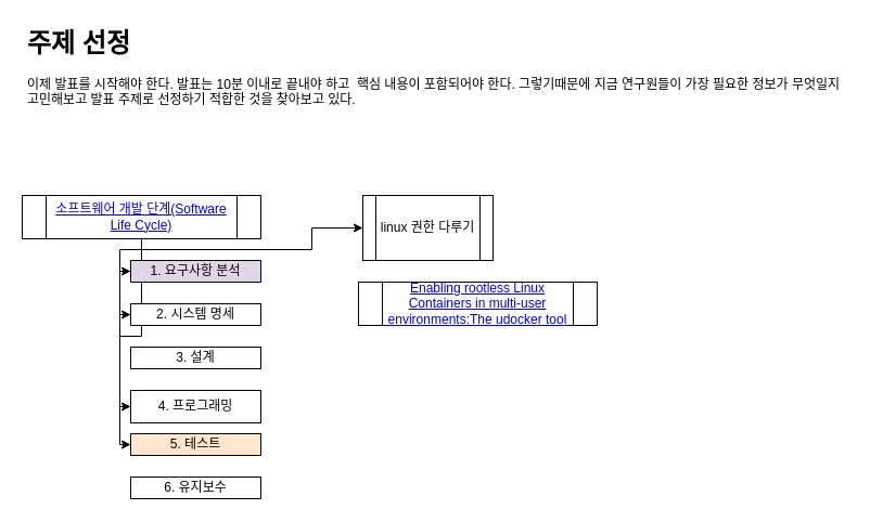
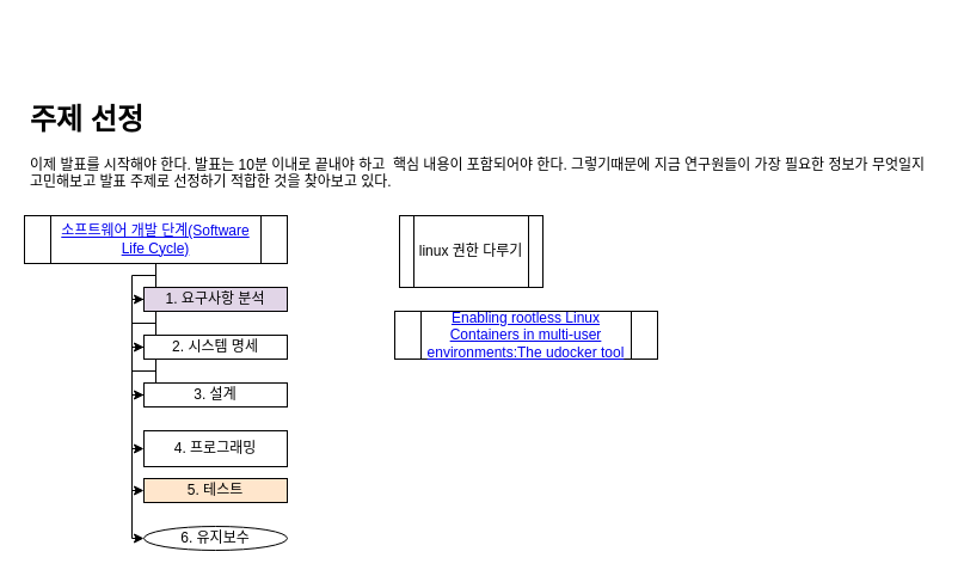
  <mxCell id="0" />
  <mxCell id="1" parent="0" />
- <mxCell id="2" value="&lt;h1&gt;주제 선정&lt;/h1&gt;&lt;p&gt;이제 발표를 시작해야 한다. 발표는 10분 이내로 끝내야 하고&amp;nbsp; 핵심 내용이 포함되어야 한다. 그렇기때문에 지금 연구원들이 가장 필요한 정보가 무엇일지 고민해보고 발표 주제로 선정하기 적합한 것을 찾아보고 있다.&lt;/p&gt;" style="text;html=1;strokeColor=none;fillColor=none;spacing=5;spacingTop=-20;whiteSpace=wrap;overflow=hidden;rounded=0;" parent="1" vertex="1"><mxGeometry x="20" y="20" width="760" height="80" as="geometry" /></mxCell>
+ <mxCell id="2" value="&lt;h1&gt;주제 선정&lt;/h1&gt;&lt;p&gt;이제 발표를 시작해야 한다. 발표는 10분 이내로 끝내야 하고&amp;nbsp; 핵심 내용이 포함되어야 한다. 그렇기때문에 지금 연구원들이 가장 필요한 정보가 무엇일지 고민해보고 발표 주제로 선정하기 적합한 것을 찾아보고 있다.&lt;/p&gt;" style="text;html=1;strokeColor=none;fillColor=none;spacing=5;spacingTop=-20;whiteSpace=wrap;overflow=hidden;rounded=0;" parent="1" vertex="1"><mxGeometry x="20" y="80" width="760" height="80" as="geometry" /></mxCell>
  <mxCell id="3" style="edgeStyle=orthogonalEdgeStyle;html=1;exitX=0.5;exitY=1;exitDx=0;exitDy=0;entryX=0;entryY=0.5;entryDx=0;entryDy=0;rounded=0;" parent="1" source="9" target="10" edge="1"><mxGeometry relative="1" as="geometry" /></mxCell>
  <mxCell id="4" style="edgeStyle=orthogonalEdgeStyle;rounded=0;html=1;exitX=0.5;exitY=1;exitDx=0;exitDy=0;entryX=0;entryY=0.5;entryDx=0;entryDy=0;" parent="1" source="9" target="11" edge="1"><mxGeometry relative="1" as="geometry" /></mxCell>
+ <mxCell id="5" style="edgeStyle=orthogonalEdgeStyle;rounded=0;html=1;exitX=0.5;exitY=1;exitDx=0;exitDy=0;entryX=0;entryY=0.5;entryDx=0;entryDy=0;" parent="1" source="9" target="12" edge="1"><mxGeometry relative="1" as="geometry" /></mxCell>
  <mxCell id="6" style="edgeStyle=orthogonalEdgeStyle;rounded=0;html=1;exitX=0.5;exitY=1;exitDx=0;exitDy=0;entryX=0;entryY=0.5;entryDx=0;entryDy=0;" parent="1" source="9" target="13" edge="1"><mxGeometry relative="1" as="geometry" /></mxCell>
  <mxCell id="7" style="edgeStyle=orthogonalEdgeStyle;rounded=0;html=1;exitX=0.5;exitY=1;exitDx=0;exitDy=0;entryX=0;entryY=0.5;entryDx=0;entryDy=0;" parent="1" source="9" target="14" edge="1"><mxGeometry relative="1" as="geometry" /></mxCell>
- <mxCell id="8" style="edgeStyle=orthogonalEdgeStyle;rounded=0;html=1;exitX=0.5;exitY=1;exitDx=0;exitDy=0;" parent="1" source="9" target="16" edge="1"><mxGeometry relative="1" as="geometry" /></mxCell>
+ <mxCell id="8" style="edgeStyle=orthogonalEdgeStyle;rounded=0;html=1;exitX=0.5;exitY=1;exitDx=0;exitDy=0;entryX=0;entryY=0.5;entryDx=0;entryDy=0;" parent="1" source="9" target="15" edge="1"><mxGeometry relative="1" as="geometry" /></mxCell>
  <mxCell id="9" value="&lt;a href=&quot;https://wanna-b.tistory.com/83&quot;&gt;소프트웨어 개발 단계(Software Life Cycle)&lt;/a&gt;" style="shape=process;whiteSpace=wrap;html=1;backgroundOutline=1;" parent="1" vertex="1"><mxGeometry x="20" y="180" width="220" height="40" as="geometry" /></mxCell>
  <mxCell id="10" value="1. 요구사항 분석" style="rounded=0;whiteSpace=wrap;html=1;fillColor=#e1d5e7;" parent="1" vertex="1"><mxGeometry x="120" y="240" width="120" height="20" as="geometry" /></mxCell>
  <mxCell id="11" value="2. 시스템 명세" style="rounded=0;whiteSpace=wrap;html=1;" parent="1" vertex="1"><mxGeometry x="120" y="280" width="120" height="20" as="geometry" /></mxCell>
  <mxCell id="12" value="3. 설계" style="rounded=0;whiteSpace=wrap;html=1;" parent="1" vertex="1"><mxGeometry x="120" y="320" width="120" height="20" as="geometry" /></mxCell>
  <mxCell id="13" value="4. 프로그래밍" style="rounded=0;whiteSpace=wrap;html=1;" parent="1" vertex="1"><mxGeometry x="120" y="360" width="120" height="30" as="geometry" /></mxCell>
  <mxCell id="14" value="5. 테스트" style="rounded=0;whiteSpace=wrap;html=1;fillColor=#ffe6cc;" parent="1" vertex="1"><mxGeometry x="120" y="400" width="120" height="20" as="geometry" /></mxCell>
- <mxCell id="15" value="6. 유지보수" style="rounded=0;whiteSpace=wrap;html=1;" parent="1" vertex="1"><mxGeometry x="120" y="440" width="120" height="20" as="geometry" /></mxCell>
+ <mxCell id="15" value="6. 유지보수" style="ellipse;whiteSpace=wrap;html=1;" parent="1" vertex="1"><mxGeometry x="120" y="440" width="120" height="20" as="geometry" /></mxCell>
  <mxCell id="16" value="linux 권한 다루기" style="shape=process;whiteSpace=wrap;html=1;backgroundOutline=1;" parent="1" vertex="1"><mxGeometry x="334" y="180" width="120" height="60" as="geometry" /></mxCell>
  <mxCell id="17" value="&lt;a href=&quot;https://www.sciencedirect.com/science/article/pii/S0010465518302042&quot;&gt;Enabling rootless Linux Containers in multi-user environments:The udocker tool&lt;/a&gt;" style="shape=process;whiteSpace=wrap;html=1;backgroundOutline=1;" parent="1" vertex="1"><mxGeometry x="330" y="260" width="220" height="40" as="geometry" /></mxCell>
